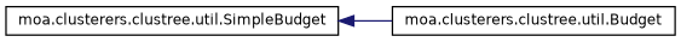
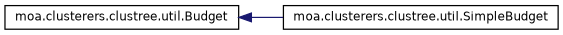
  digraph {
    rankdir=LR
    node [color=black fillcolor=white fontname=Helvetica fontsize=10 shape=record style=filled]
    n1 [height=0.2 label="moa.clusterers.clustree.util.Budget" width=0.4]
    n2 [height=0.2 label="moa.clusterers.clustree.util.SimpleBudget" width=0.4]
-   n2 -> n1 [color=midnightblue dir=back fontname=Helvetica fontsize=10 labelfontname=Helvetica labelfontsize=10 style=solid]
+   n1 -> n2 [color=midnightblue dir=back fontname=Helvetica fontsize=10 labelfontname=Helvetica labelfontsize=10 style=solid]
  }
